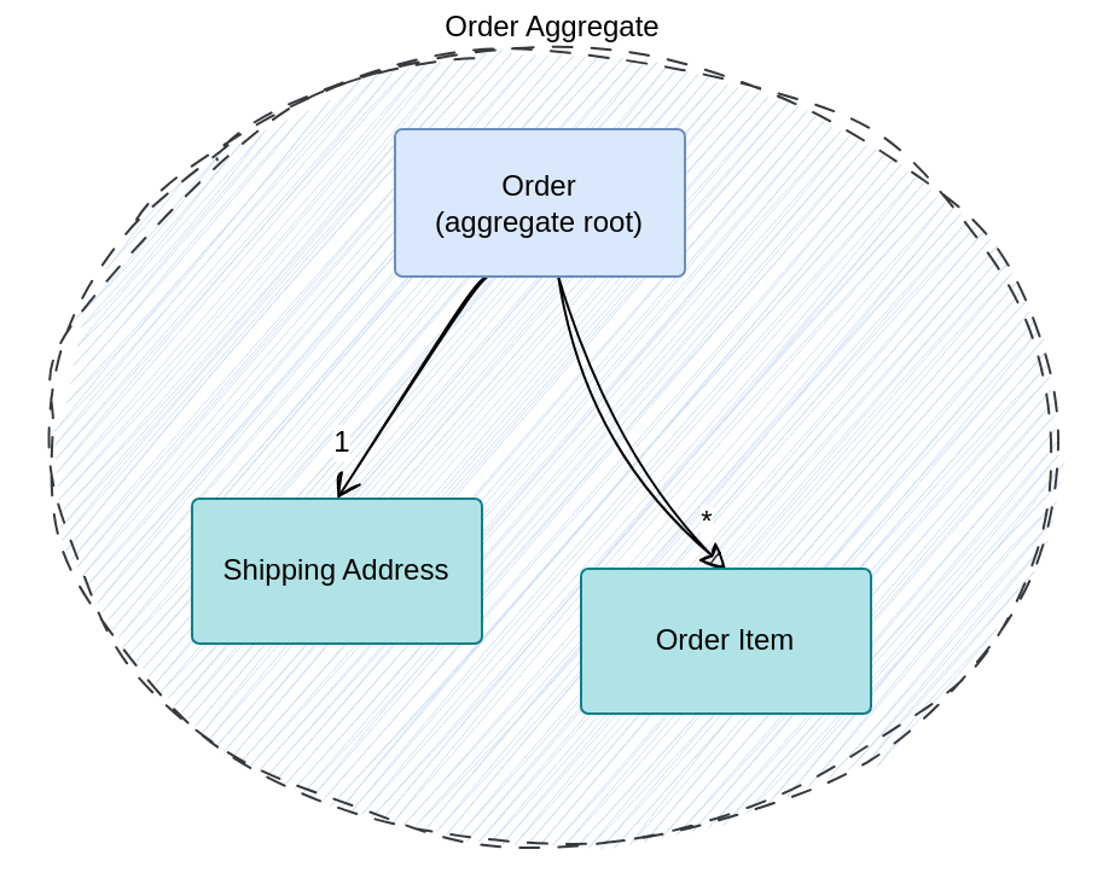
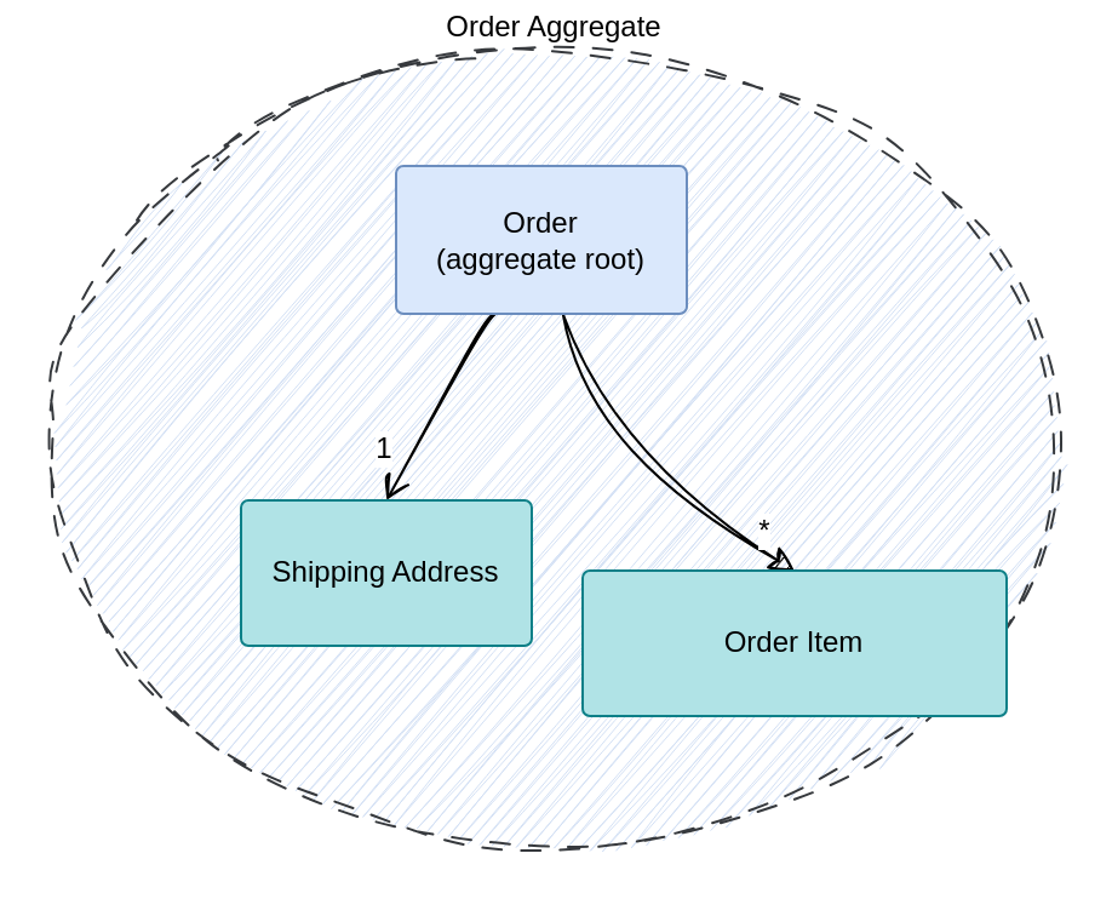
  <mxCell id="0" />
  <mxCell id="1" parent="0" />
  <mxCell id="2" value="Order Aggregate" style="ellipse;whiteSpace=wrap;html=1;sketch=1;curveFitting=1;jiggle=2;dashed=1;dashPattern=8 8;labelPosition=center;verticalLabelPosition=top;align=center;verticalAlign=bottom;spacing=2;fillColor=#D4E1F5;strokeColor=#36393d;" vertex="1" parent="1"><mxGeometry x="20" y="20" width="417" height="329" as="geometry" /></mxCell>
  <mxCell id="3" style="edgeStyle=none;curved=1;rounded=0;orthogonalLoop=1;jettySize=auto;html=1;entryX=0.5;entryY=0;entryDx=0;entryDy=0;fontSize=12;startSize=8;endSize=8;sketch=1;curveFitting=1;jiggle=2;" edge="1" parent="1" source="7" target="8"><mxGeometry relative="1" as="geometry"><Array as="points"><mxPoint x="249" y="188" /></Array></mxGeometry></mxCell>
  <mxCell id="4" value="*" style="edgeLabel;html=1;align=center;verticalAlign=middle;resizable=0;points=[];fontSize=12;" vertex="1" connectable="0" parent="3"><mxGeometry x="0.688" y="3" relative="1" as="geometry"><mxPoint x="6" y="-2" as="offset" /></mxGeometry></mxCell>
  <mxCell id="5" style="edgeStyle=none;curved=1;rounded=0;orthogonalLoop=1;jettySize=auto;html=1;entryX=0.5;entryY=0;entryDx=0;entryDy=0;fontSize=12;startSize=8;endSize=8;sketch=1;curveFitting=1;jiggle=2;endArrow=open;" edge="1" parent="1" source="7" target="9"><mxGeometry relative="1" as="geometry" /></mxCell>
  <mxCell id="6" value="1" style="edgeLabel;html=1;align=center;verticalAlign=middle;resizable=0;points=[];fontSize=12;" vertex="1" connectable="0" parent="5"><mxGeometry x="0.699" y="-4" relative="1" as="geometry"><mxPoint x="-5" y="-8" as="offset" /></mxGeometry></mxCell>
- <mxCell id="7" value="Order&lt;div&gt;(aggregate root)&lt;/div&gt;" style="rounded=1;whiteSpace=wrap;html=1;arcSize=5;fillColor=#dae8fc;strokeColor=#6c8ebf;" vertex="1" parent="1"><mxGeometry x="163" y="53" width="120" height="61" as="geometry" /></mxCell>
- <mxCell id="8" value="Order Item" style="rounded=1;whiteSpace=wrap;html=1;arcSize=5;fillColor=#b0e3e6;strokeColor=#0e8088;" vertex="1" parent="1"><mxGeometry x="240" y="235" width="120" height="60" as="geometry" /></mxCell>
- <mxCell id="9" value="Shipping Address" style="rounded=1;whiteSpace=wrap;html=1;arcSize=5;fillColor=#b0e3e6;strokeColor=#0e8088;" vertex="1" parent="1"><mxGeometry x="79" y="206" width="120" height="60" as="geometry" /></mxCell>
+ <mxCell id="7" value="Order&lt;div&gt;(aggregate root)&lt;/div&gt;" style="rounded=1;whiteSpace=wrap;html=1;arcSize=5;fillColor=#dae8fc;strokeColor=#6c8ebf;" vertex="1" parent="1"><mxGeometry y="68" width="120" height="61" as="geometry" x="163" /></mxCell>
+ <mxCell id="8" value="Order Item" style="rounded=1;whiteSpace=wrap;html=1;arcSize=5;fillColor=#b0e3e6;strokeColor=#0e8088;" vertex="1" parent="1"><mxGeometry x="240" y="235" width="175" height="60" as="geometry" /></mxCell>
+ <mxCell id="9" value="Shipping Address" style="rounded=1;whiteSpace=wrap;html=1;arcSize=5;fillColor=#b0e3e6;strokeColor=#0e8088;" vertex="1" parent="1"><mxGeometry x="99" y="206" width="120" height="60" as="geometry" /></mxCell>
